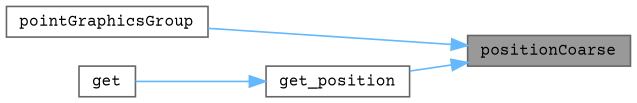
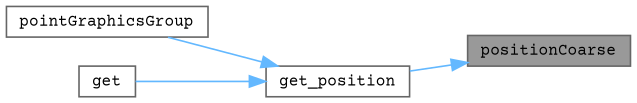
  digraph {
    fontname="Courier Prime"
    rankdir=RL
    node [color=grey40 fillcolor=white fontname="Courier Prime" fontsize=10 shape=box style=filled]
    edge [color=steelblue1 dir=back fontname="Courier Prime" fontsize=10 labelfontname=Helvetica labelfontsize=10 style=solid]
    n1 [color=gray40 fillcolor=grey60 fontcolor=black height=0.2 label=positionCoarse width=0.4]
    n2 [height=0.2 label=get_position width=0.4]
    n3 [height=0.2 label=pointGraphicsGroup width=0.4]
    n4 [height=0.2 label=get width=0.4]
    n1 -> n2
-   n1 -> n3
+   n2 -> n3
    n2 -> n4
  }
